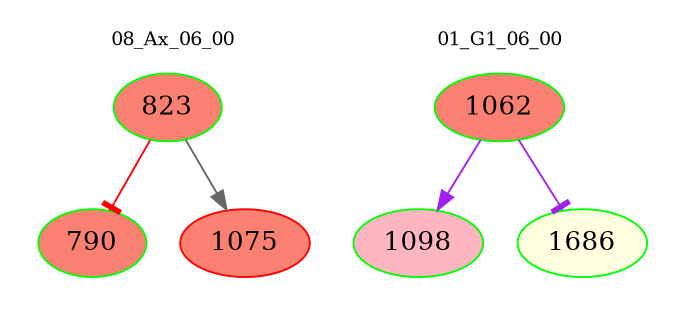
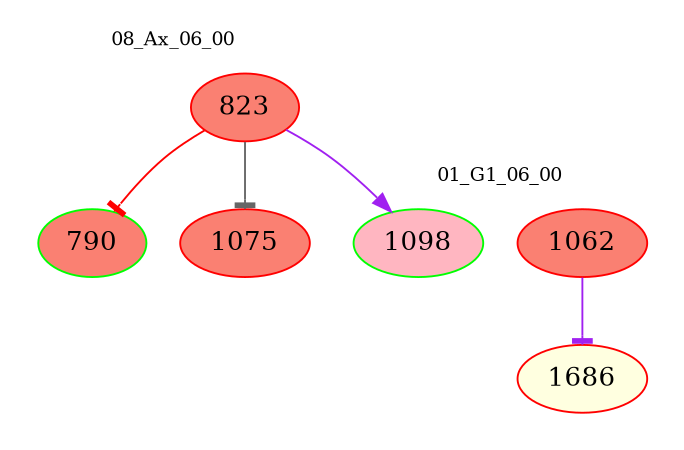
  digraph {
    node [color=green fillcolor=salmon style=filled]
    edge [arrowhead=tee color=purple]
-   n1 [label=823]
+   n1 [color=red label=823]
    n2 [label=790]
    n3 [color=red label=1075]
-   n4 [label=1062]
+   n4 [color=red label=1062]
    n5 [fillcolor=lightpink label=1098]
-   n6 [fillcolor=lightyellow label=1686]
+   n6 [color=red fillcolor=lightyellow label=1686]
    subgraph cluster_1 {
      color=white
      fontsize=10
      label="08_Ax_06_00"
      n1
      n2
      n3
    }
    subgraph cluster_2 {
      color=white
      fontsize=10
      label="01_G1_06_00"
      n4
      n5
      n6
    }
    n1 -> n2 [color=red]
-   n1 -> n3 [arrowhead=normal color=gray40]
-   n4 -> n5 [arrowhead=normal]
+   n1 -> n3 [color=gray40]
+   n1 -> n5 [arrowhead=normal]
    n4 -> n6
  }
